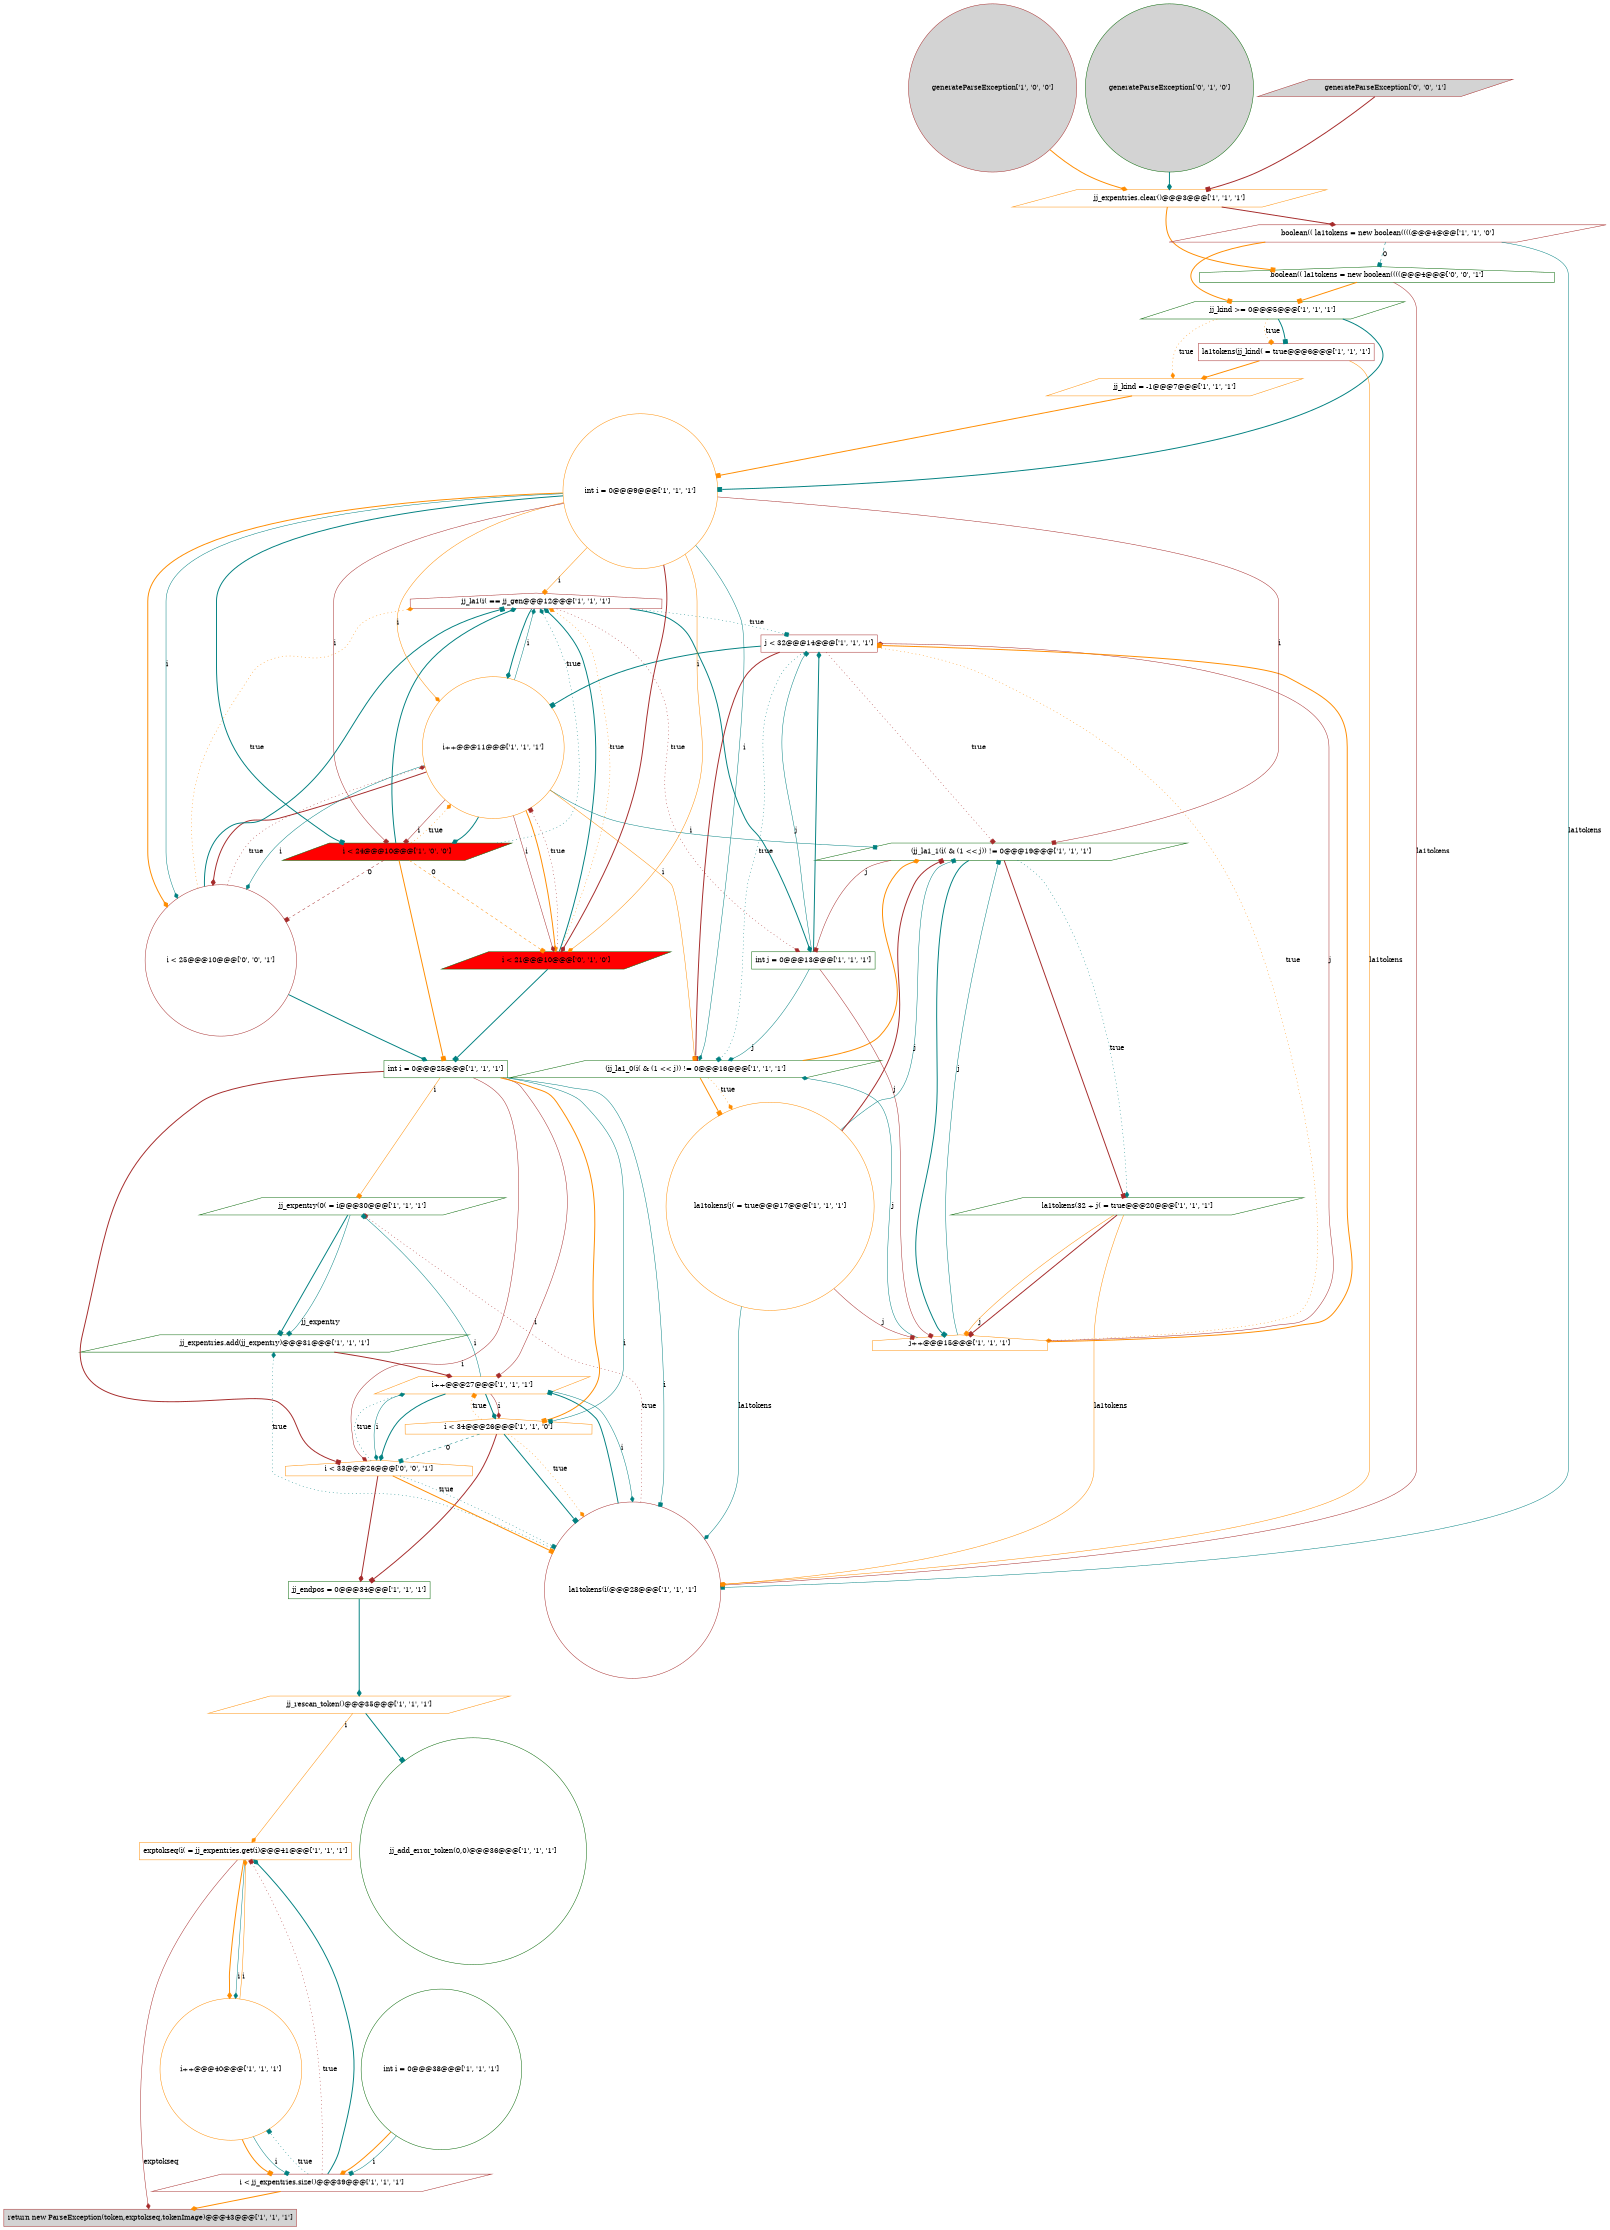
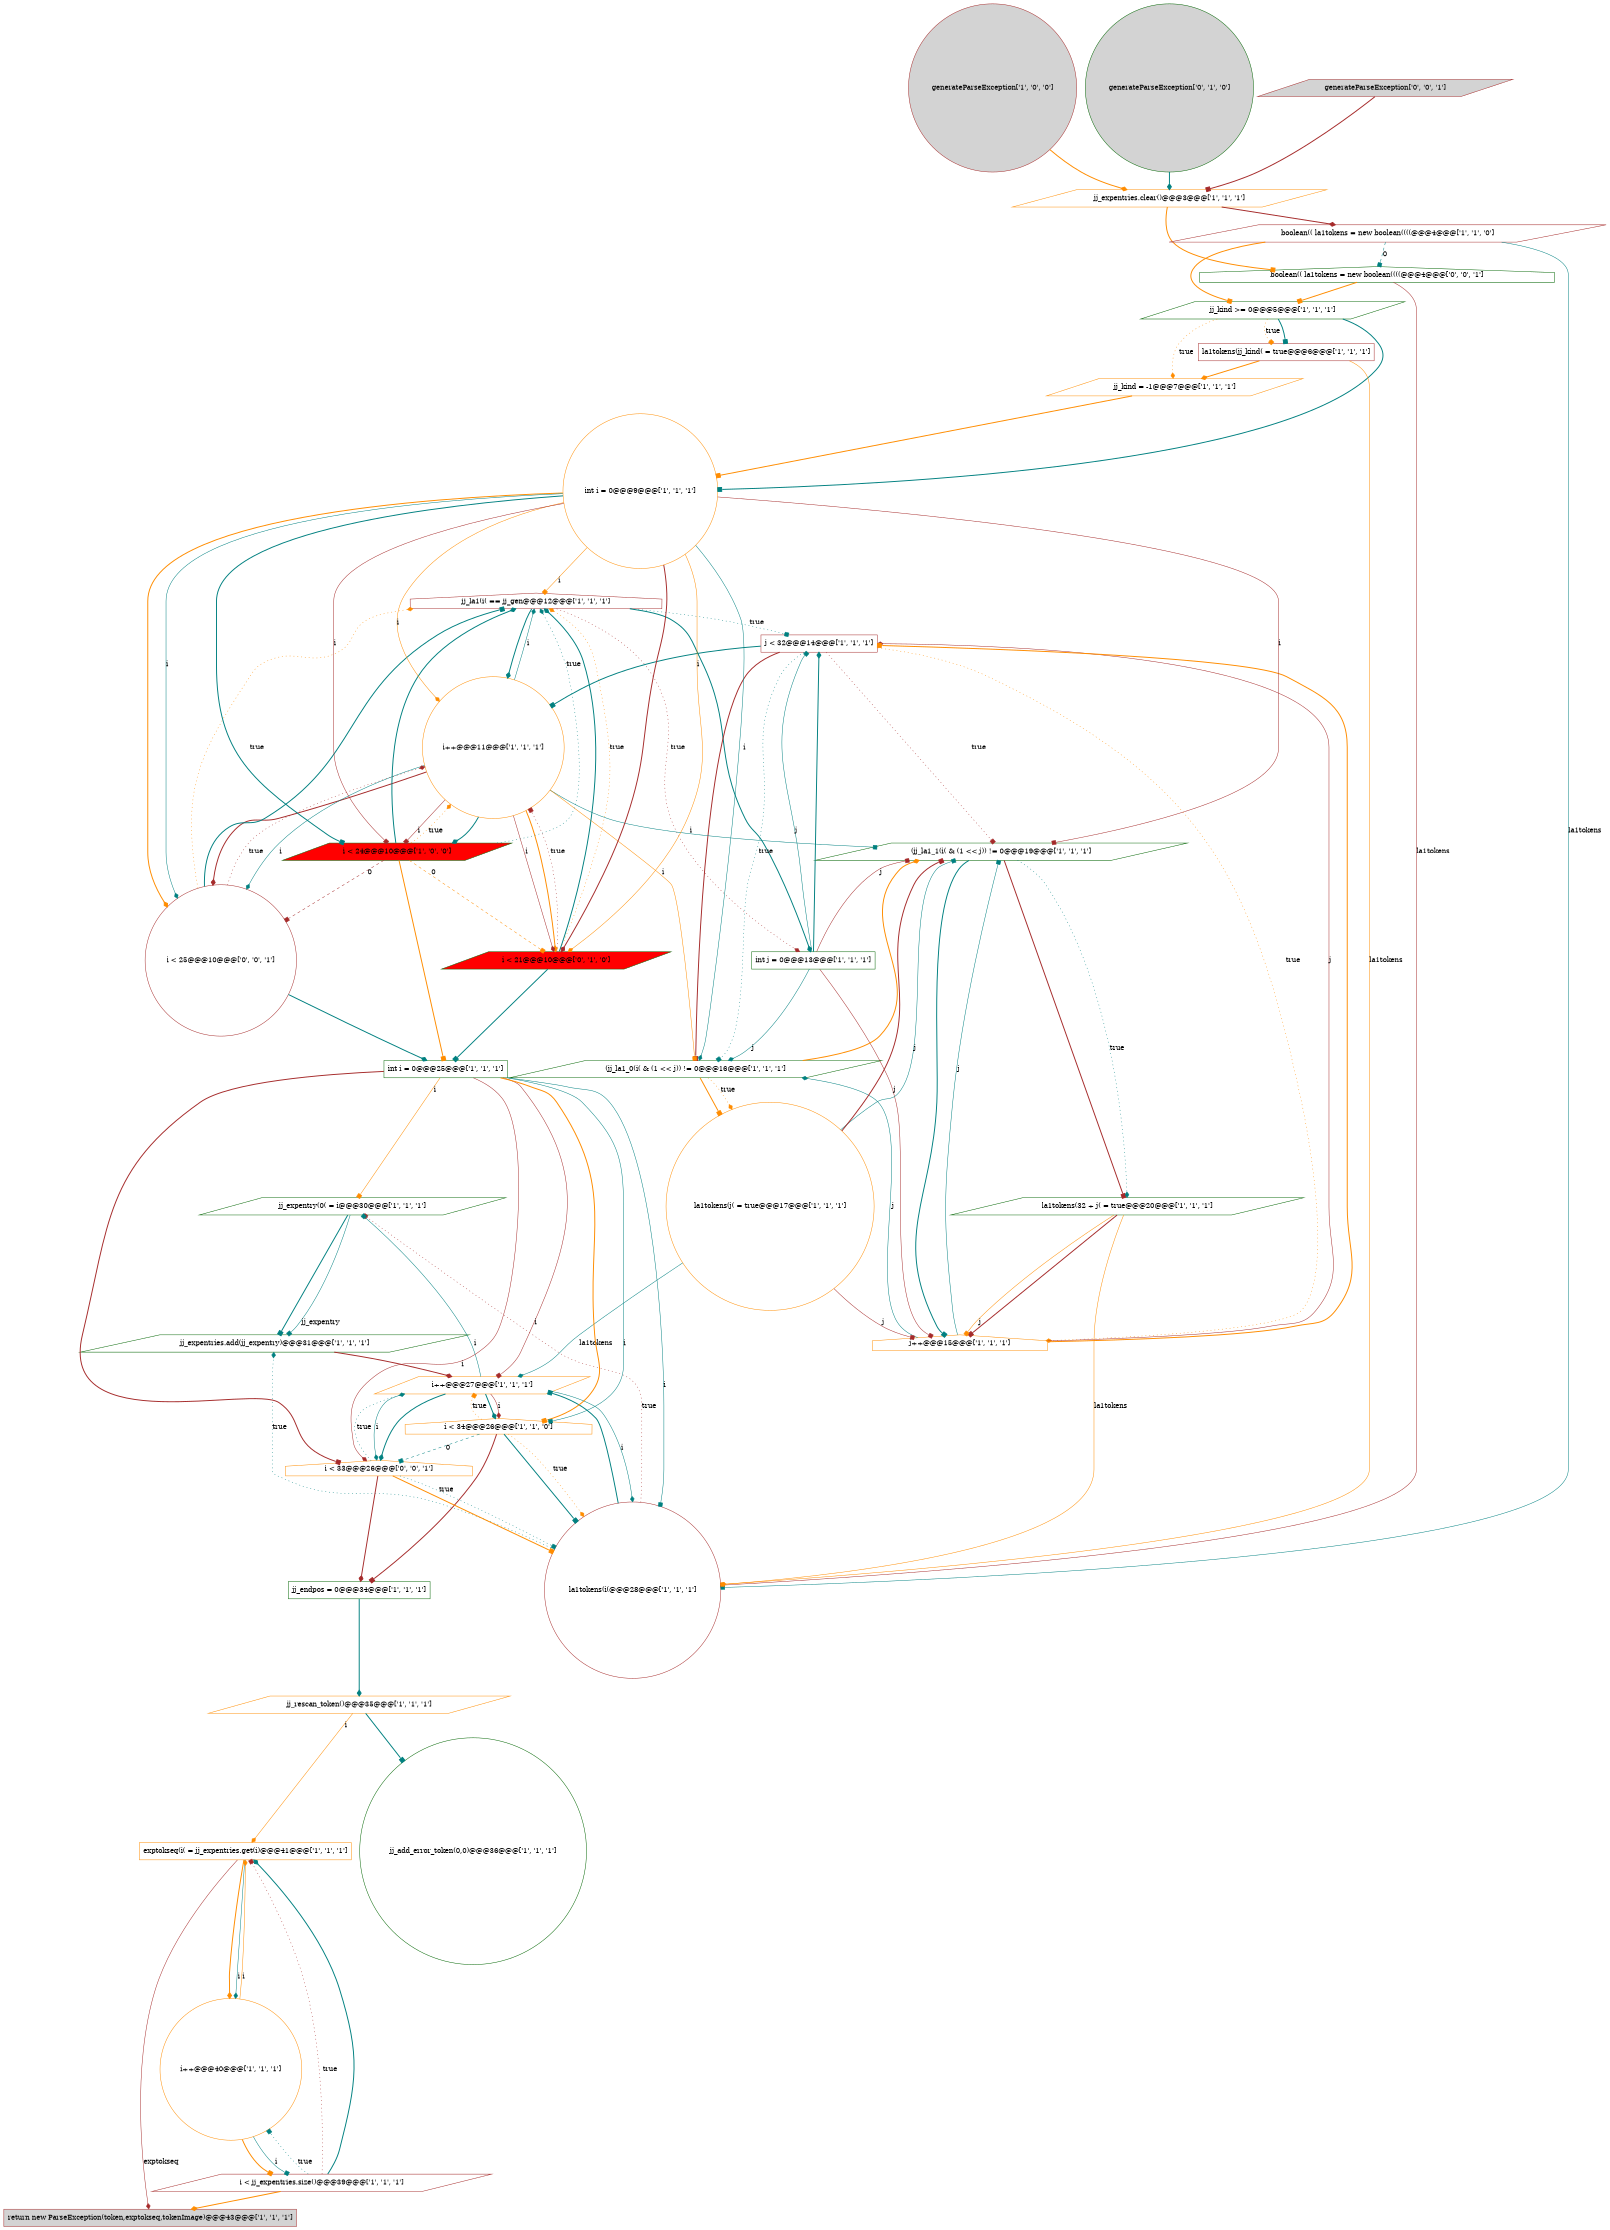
  digraph {
    node [color=darkgreen fillcolor=white shape=parallelogram style=filled]
    edge [arrowhead=box color=teal style=bold]
    n1 [label="jj_expentry(0( = i@@@30@@@['1', '1', '1']"]
    n2 [label="jj_expentries.add(jj_expentry)@@@31@@@['1', '1', '1']"]
    n3 [color=brown label="jj_la1(i( == jj_gen@@@12@@@['1', '1', '1']" shape=house]
    n4 [color=brown label="j < 32@@@14@@@['1', '1', '1']" shape=box]
    n5 [color=darkorange label="i++@@@11@@@['1', '1', '1']" shape=circle]
    n6 [label="int j = 0@@@13@@@['1', '1', '1']" shape=box]
    n7 [label="(jj_la1_1(i( & (1 << j)) != 0@@@19@@@['1', '1', '1']"]
    n8 [color=darkorange label="j++@@@15@@@['1', '1', '1']" shape=house]
    n9 [label="(jj_la1_0(i( & (1 << j)) != 0@@@16@@@['1', '1', '1']"]
    n10 [color=brown label="i < 25@@@10@@@['0', '0', '1']" shape=circle]
    n11 [fillcolor=red label="i < 24@@@10@@@['1', '0', '0']"]
    n12 [fillcolor=red label="i < 21@@@10@@@['0', '1', '0']"]
    n13 [color=brown fillcolor=lightgray label="generateParseException['1', '0', '0']" shape=circle]
    n14 [color=darkorange label="jj_expentries.clear()@@@3@@@['1', '1', '1']"]
    n15 [label="boolean(( la1tokens = new boolean((((@@@4@@@['0', '0', '1']" shape=house]
    n16 [color=brown label="boolean(( la1tokens = new boolean((((@@@4@@@['1', '1', '0']"]
    n17 [label="la1tokens(32 + j( = true@@@20@@@['1', '1', '1']"]
    n18 [color=brown label="la1tokens(i(@@@28@@@['1', '1', '1']" shape=circle]
    n19 [fillcolor=lightgray label="generateParseException['0', '1', '0']" shape=circle]
    n20 [color=brown fillcolor=lightgray label="generateParseException['0', '0', '1']"]
    n21 [label="jj_endpos = 0@@@34@@@['1', '1', '1']" shape=box]
    n22 [color=darkorange label="jj_rescan_token()@@@35@@@['1', '1', '1']"]
    n23 [color=darkorange label="exptokseq(i( = jj_expentries.get(i)@@@41@@@['1', '1', '1']" shape=box]
    n24 [label="jj_add_error_token(0,0)@@@36@@@['1', '1', '1']" shape=circle]
    n25 [color=darkorange label="i++@@@27@@@['1', '1', '1']"]
    n26 [color=darkorange label="i++@@@40@@@['1', '1', '1']" shape=circle]
    n27 [color=brown label="i < jj_expentries.size()@@@39@@@['1', '1', '1']"]
    n28 [color=brown fillcolor=lightgray label="return new ParseException(token,exptokseq,tokenImage)@@@43@@@['1', '1', '1']" shape=box]
    n29 [color=darkorange label="la1tokens(j( = true@@@17@@@['1', '1', '1']" shape=circle]
    n30 [label="jj_kind >= 0@@@5@@@['1', '1', '1']"]
-   n31 [label="int i = 0@@@38@@@['1', '1', '1']" shape=circle]
    n32 [color=darkorange label="i < 34@@@26@@@['1', '1', '0']" shape=house]
    n33 [color=darkorange label="i < 33@@@26@@@['0', '0', '1']" shape=house]
    n34 [label="int i = 0@@@25@@@['1', '1', '1']" shape=box]
    n35 [color=brown label="la1tokens(jj_kind( = true@@@6@@@['1', '1', '1']" shape=box]
    n36 [color=darkorange label="jj_kind = -1@@@7@@@['1', '1', '1']"]
    n37 [color=darkorange label="int i = 0@@@9@@@['1', '1', '1']" shape=circle]
    n1 -> n2 [label=jj_expentry style=solid]
    n1 -> n2
    n2 -> n25 [arrowhead=diamond color=brown]
    n3 -> n4 [label=true style=dotted]
    n3 -> n5 [arrowhead=diamond]
    n3 -> n6 [arrowhead=diamond]
    n3 -> n6 [arrowhead=diamond color=brown label=true style=dotted]
    n4 -> n5
    n4 -> n7 [color=brown label=true style=dotted]
    n4 -> n8 [arrowhead=diamond color=darkorange label=true style=dotted]
    n4 -> n9 [color=brown]
    n4 -> n9 [label=true style=dotted]
    n5 -> n3 [arrowhead=diamond label=i style=solid]
    n5 -> n7 [label=i style=solid]
    n5 -> n9 [color=darkorange label=i style=solid]
    n5 -> n10 [arrowhead=diamond color=brown]
    n5 -> n10 [arrowhead=diamond label=i style=solid]
    n5 -> n11 [arrowhead=diamond]
    n5 -> n11 [color=brown label=i style=solid]
    n5 -> n12 [arrowhead=diamond color=darkorange]
    n5 -> n12 [arrowhead=diamond color=brown label=i style=solid]
    n6 -> n4 [label=j style=solid]
    n6 -> n4 [arrowhead=diamond]
-   n7 -> n6 [color=brown label=j style=solid]
+   n6 -> n7 [color=brown label=j style=solid]
    n6 -> n8 [color=brown label=j style=solid]
    n6 -> n9 [arrowhead=diamond label=j style=solid]
    n7 -> n8
    n7 -> n17 [color=brown]
    n7 -> n17 [arrowhead=diamond label=true style=dotted]
    n8 -> n4 [arrowhead=diamond color=brown label=j style=solid]
    n8 -> n4 [color=darkorange]
    n8 -> n7 [label=j style=solid]
    n8 -> n9 [arrowhead=diamond label=j style=solid]
    n9 -> n7 [arrowhead=diamond color=darkorange]
    n9 -> n29 [arrowhead=diamond color=darkorange label=true style=dotted]
    n9 -> n29 [color=darkorange]
    n10 -> n3 [arrowhead=diamond color=darkorange label=true style=dotted]
    n10 -> n3
    n10 -> n5 [arrowhead=diamond color=brown label=true style=dotted]
    n10 -> n34 [arrowhead=diamond]
    n11 -> n3 [arrowhead=diamond label=true style=dotted]
    n11 -> n3 [arrowhead=diamond]
    n11 -> n5 [arrowhead=diamond color=darkorange label=true style=dotted]
    n11 -> n10 [color=brown label=0 style=dashed]
    n11 -> n12 [color=darkorange label=0 style=dashed]
    n11 -> n34 [color=darkorange]
    n12 -> n3 [arrowhead=diamond]
    n12 -> n3 [arrowhead=diamond color=darkorange label=true style=dotted]
    n12 -> n5 [color=brown label=true style=dotted]
    n12 -> n34
    n13 -> n14 [arrowhead=diamond color=darkorange]
    n14 -> n15 [color=darkorange]
    n14 -> n16 [arrowhead=diamond color=brown]
    n15 -> n18 [color=brown label=la1tokens style=solid]
    n15 -> n30 [color=darkorange]
    n16 -> n15 [label=0 style=dashed]
    n16 -> n18 [label=la1tokens style=solid]
    n16 -> n30 [color=darkorange]
    n17 -> n8 [color=brown]
    n17 -> n8 [color=darkorange label=j style=solid]
    n17 -> n18 [color=darkorange label=la1tokens style=solid]
    n18 -> n1 [color=brown label=true style=dotted]
    n18 -> n2 [arrowhead=diamond label=true style=dotted]
    n18 -> n25
    n19 -> n14 [arrowhead=diamond]
    n20 -> n14 [color=brown]
    n21 -> n22 [arrowhead=diamond]
    n22 -> n23 [arrowhead=diamond color=darkorange label=i style=solid]
    n22 -> n24
    n23 -> n26 [arrowhead=diamond color=darkorange]
    n23 -> n26 [arrowhead=diamond label=i style=solid]
    n23 -> n28 [arrowhead=diamond color=brown label=exptokseq style=solid]
    n25 -> n1 [label=i style=solid]
    n25 -> n18 [arrowhead=diamond label=i style=solid]
    n25 -> n32 [arrowhead=diamond]
    n25 -> n32 [arrowhead=diamond color=brown label=i style=solid]
    n25 -> n33 [arrowhead=diamond label=i style=solid]
    n25 -> n33 [arrowhead=diamond]
    n26 -> n23 [arrowhead=diamond color=darkorange label=i style=solid]
    n26 -> n27 [color=darkorange]
    n26 -> n27 [label=i style=solid]
    n27 -> n23 [color=brown label=true style=dotted]
    n27 -> n23 [arrowhead=diamond]
    n27 -> n26 [label=true style=dotted]
    n27 -> n28 [arrowhead=diamond color=darkorange]
    n29 -> n7 [label=j style=solid]
    n29 -> n7 [color=brown]
    n29 -> n8 [color=brown label=j style=solid]
-   n29 -> n18 [arrowhead=diamond label=la1tokens style=solid]
+   n29 -> n25 [arrowhead=diamond label=la1tokens style=solid]
    n30 -> n35
    n30 -> n35 [color=darkorange label=true style=dotted]
    n30 -> n36 [arrowhead=diamond color=darkorange label=true style=dotted]
    n30 -> n37
-   n31 -> n27 [arrowhead=diamond color=darkorange]
-   n31 -> n27 [label=i style=solid]
    n32 -> n18
    n32 -> n18 [arrowhead=diamond color=darkorange label=true style=dotted]
    n32 -> n21 [color=brown]
    n32 -> n25 [color=darkorange label=true style=dotted]
    n32 -> n33 [label=0 style=dashed]
    n33 -> n18 [color=darkorange]
    n33 -> n18 [label=true style=dotted]
    n33 -> n21 [arrowhead=diamond color=brown]
    n33 -> n25 [arrowhead=diamond label=true style=dotted]
    n34 -> n1 [color=darkorange label=i style=solid]
    n34 -> n18 [label=i style=solid]
    n34 -> n25 [color=brown label=i style=solid]
    n34 -> n32 [color=darkorange]
    n34 -> n32 [label=i style=solid]
    n34 -> n33 [color=brown]
    n34 -> n33 [arrowhead=diamond color=brown label=i style=solid]
    n35 -> n18 [arrowhead=diamond color=darkorange label=la1tokens style=solid]
    n35 -> n36 [arrowhead=diamond color=darkorange]
    n36 -> n37 [color=darkorange]
    n37 -> n3 [color=darkorange label=i style=solid]
    n37 -> n5 [arrowhead=diamond color=darkorange label=i style=solid]
    n37 -> n7 [color=brown label=i style=solid]
    n37 -> n9 [arrowhead=diamond label=i style=solid]
    n37 -> n10 [arrowhead=diamond color=darkorange]
    n37 -> n10 [arrowhead=diamond label=i style=solid]
    n37 -> n11
    n37 -> n11 [color=brown label=i style=solid]
    n37 -> n12 [arrowhead=diamond color=brown]
    n37 -> n12 [arrowhead=diamond color=darkorange label=i style=solid]
  }
